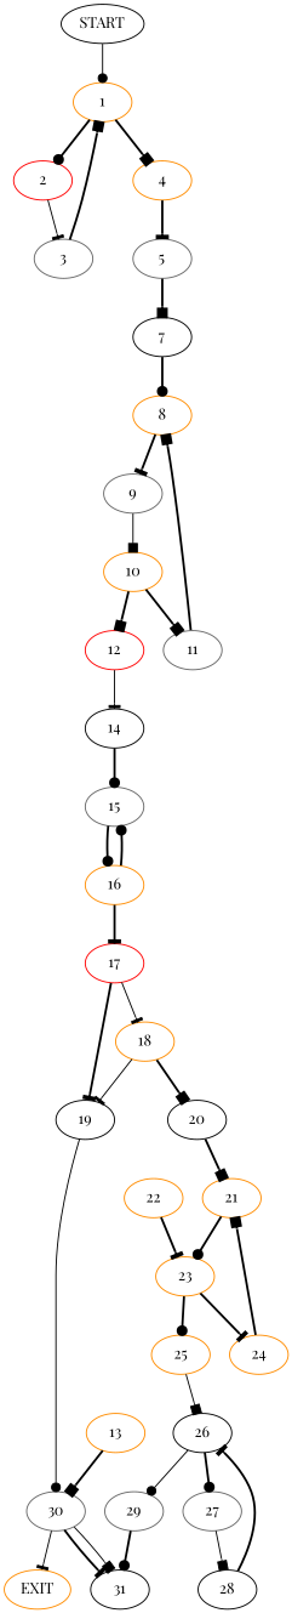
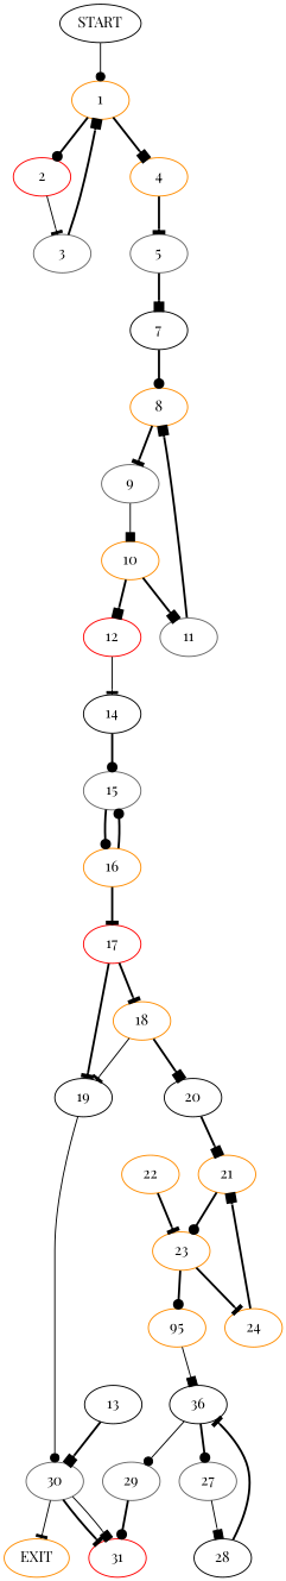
  digraph {
    fontname="Playfair Display"
    node [color=darkorange fontname="Playfair Display"]
    edge [arrowhead=box fontname="Playfair Display" style=bold]
    n1 [color=black label=START]
    1
    2 [color=red]
    4
    3 [color=gray40]
    5 [color=gray40]
    7 [color=black]
    8
    30 [color=gray40]
-   31 [color=black]
+   31 [color=red]
    n11 [label=EXIT]
    9 [color=gray40]
    10
    11 [color=gray40]
    12 [color=red]
    14 [color=black]
-   13
+   13 [color=black]
    15 [color=gray40]
    16
    17 [color=red]
    18
    19 [color=black]
    20 [color=black]
    21
    23
    22
    24
-   25
-   26 [color=black]
+   25 [label=95]
+   26 [color=black label=36]
    27 [color=gray40]
    29 [color=gray40]
    28 [color=black]
    n1 -> 1 [arrowhead=dot style=solid]
    1 -> 2 [arrowhead=dot]
    1 -> 4
    2 -> 3 [arrowhead=tee style=solid]
    4 -> 5 [arrowhead=tee]
    3 -> 1
    5 -> 7
    7 -> 8 [arrowhead=dot]
    8 -> 9 [arrowhead=tee]
    30 -> 31 [arrowhead=tee]
    30 -> 31 [style=solid tailport=s2]
    30 -> n11 [arrowhead=tee style=solid]
    9 -> 10 [style=solid]
    10 -> 11
    10 -> 12
    11 -> 8
    12 -> 14 [arrowhead=tee style=solid]
    14 -> 15 [arrowhead=dot]
    13 -> 30
    15 -> 16 [arrowhead=dot]
    16 -> 15 [arrowhead=dot]
    16 -> 17 [arrowhead=tee]
-   17 -> 18 [arrowhead=tee style=solid]
+   17 -> 18 [arrowhead=tee]
    17 -> 19 [arrowhead=tee]
    18 -> 19 [arrowhead=tee style=solid]
    18 -> 20
    19 -> 30 [arrowhead=dot style=solid]
    20 -> 21
    21 -> 23 [arrowhead=dot]
    23 -> 24 [arrowhead=tee]
    23 -> 25 [arrowhead=dot]
    22 -> 23 [arrowhead=tee]
    24 -> 21
    25 -> 26 [style=solid]
    26 -> 27 [arrowhead=dot]
    26 -> 29 [arrowhead=dot style=solid]
    27 -> 28 [style=solid]
    29 -> 31 [arrowhead=dot]
    28 -> 26 [arrowhead=tee]
  }
